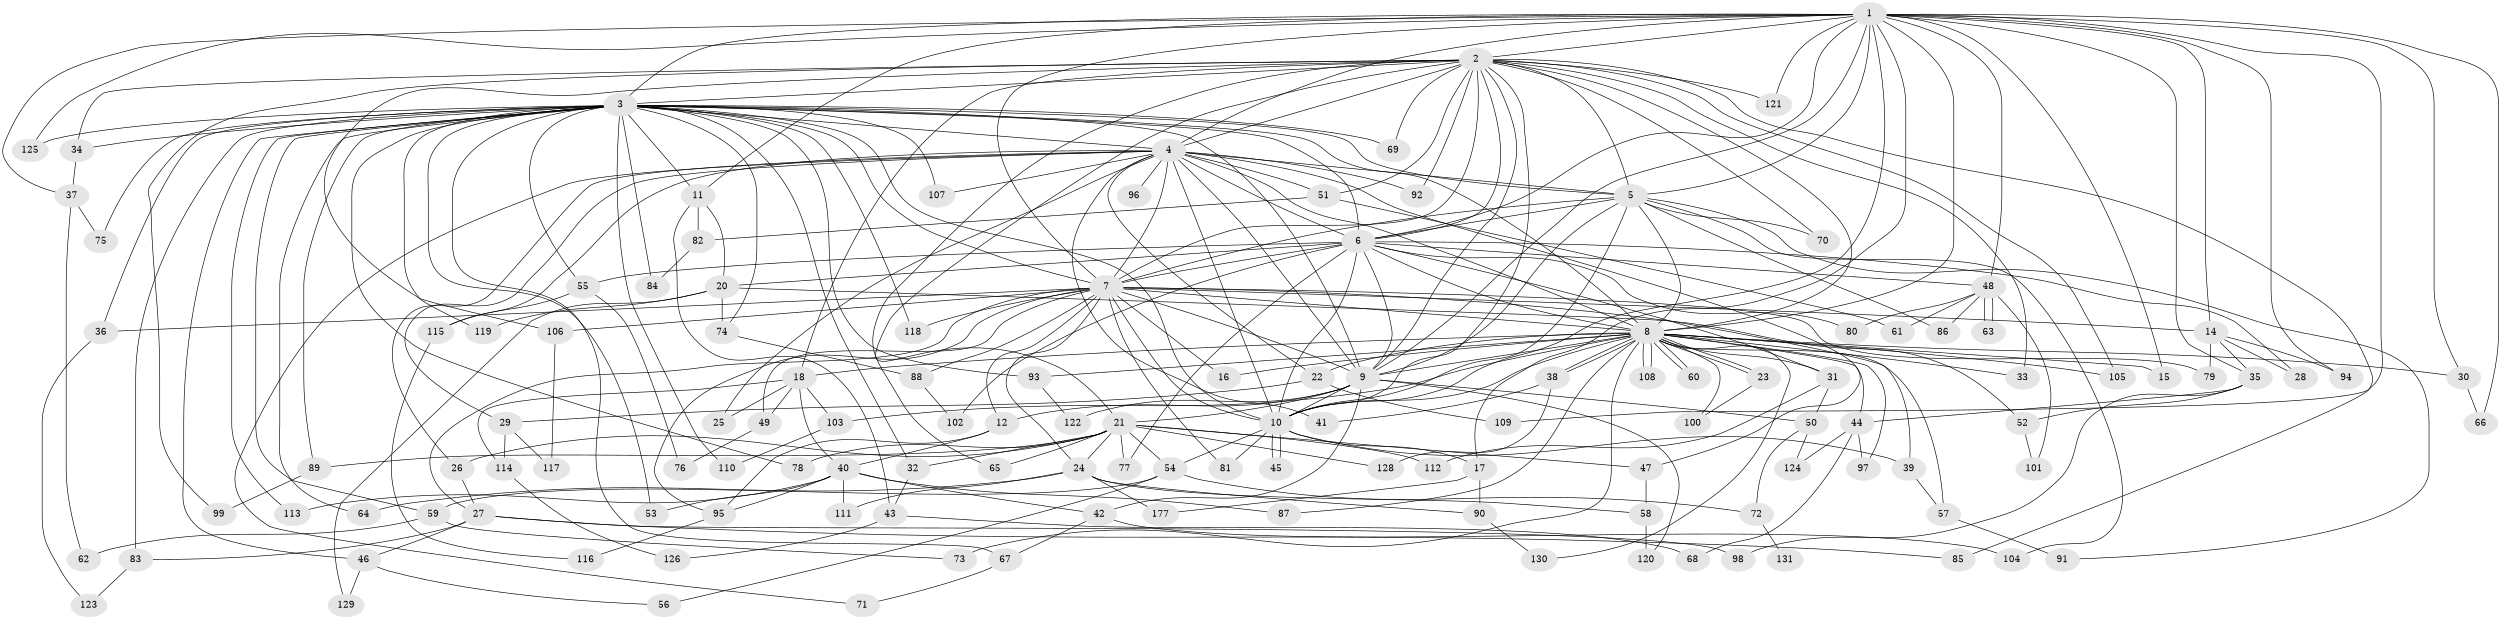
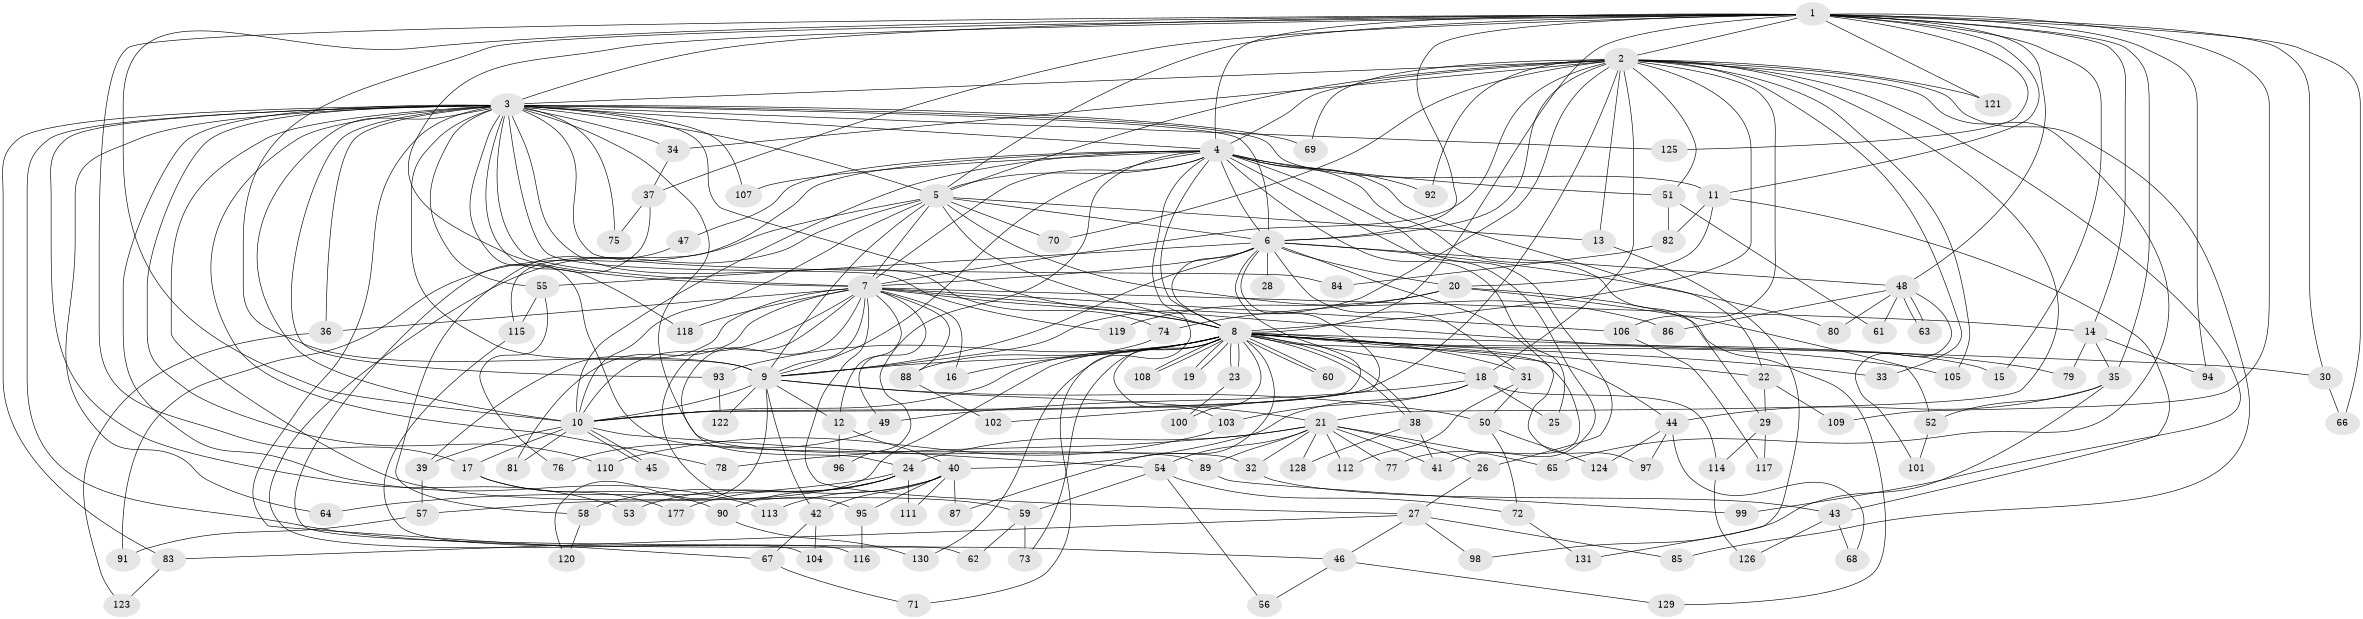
  graph {
    node [color=gray90 style=filled]
    1
    2
    3
    4
    5
    6
    7
    8
    9
    10
    11
    14
    15
    17
    30
    35
    37
    48
    66
    94
    109
    121
    125
+   13
    18
    21
    33
    34
    51
    65
    69
    70
    85
    92
    99
    105
    106
    32
    36
    46
    53
    55
    59
    64
    67
    74
    75
    78
    83
    84
    89
    93
    107
    110
    113
    118
    119
    22
    25
    26
    29
    41
    47
    71
    96
    115
    86
    91
    104
    20
    28
    31
    77
    80
    102
    12
    16
    24
    27
    39
    49
    79
    81
    88
    95
+   19
    23
    38
    44
    57
    60
    73
    87
    97
    100
    103
    108
    130
    42
    50
    120
    122
    45
    54
    43
    82
    90
    n108 [label=177]
    52
    98
    62
    61
    63
    101
    131
    40
    114
    112
    128
    117
    123
    129
    56
    76
    58
    116
    111
    68
    124
    72
    126
    1 -- 2
    1 -- 3
    1 -- 4
    1 -- 5
    1 -- 6
    1 -- 7
    1 -- 8
    1 -- 9
    1 -- 10
    1 -- 11
    1 -- 14
    1 -- 15
    1 -- 17
    1 -- 30
    1 -- 35
    1 -- 37
    1 -- 48
    1 -- 66
    1 -- 94
    1 -- 109
    1 -- 121
    1 -- 125
    2 -- 3
    2 -- 4
    2 -- 5
    2 -- 6
    2 -- 7
    2 -- 8
    2 -- 9
    2 -- 10
    2 -- 121
+   2 -- 13
    2 -- 18
    2 -- 21
    2 -- 33
    2 -- 34
    2 -- 51
    2 -- 65
    2 -- 69
    2 -- 70
    2 -- 85
    2 -- 92
    2 -- 99
    2 -- 105
    2 -- 106
    3 -- 4
    3 -- 5
    3 -- 6
    3 -- 7
    3 -- 8
    3 -- 9
    3 -- 10
    3 -- 11
    3 -- 125
    3 -- 34
    3 -- 69
    3 -- 32
    3 -- 36
    3 -- 46
    3 -- 53
    3 -- 55
    3 -- 59
    3 -- 64
    3 -- 67
    3 -- 74
    3 -- 75
    3 -- 78
    3 -- 83
    3 -- 84
    3 -- 89
    3 -- 93
    3 -- 107
    3 -- 110
    3 -- 113
    3 -- 118
    3 -- 119
    4 -- 5
    4 -- 6
    4 -- 7
    4 -- 8
    4 -- 9
    4 -- 10
    4 -- 51
    4 -- 92
    4 -- 107
    4 -- 22
    4 -- 25
    4 -- 26
    4 -- 29
    4 -- 41
    4 -- 47
    4 -- 71
    4 -- 96
    4 -- 115
    5 -- 6
    5 -- 7
    5 -- 8
    5 -- 9
    5 -- 10
+   5 -- 13
    5 -- 70
    5 -- 86
    5 -- 91
    5 -- 104
    6 -- 7
    6 -- 8
    6 -- 9
    6 -- 10
    6 -- 48
    6 -- 55
    6 -- 20
    6 -- 28
    6 -- 31
    6 -- 77
    6 -- 80
    6 -- 102
    7 -- 8
    7 -- 9
    7 -- 10
    7 -- 14
    7 -- 106
    7 -- 36
    7 -- 118
    7 -- 12
    7 -- 16
    7 -- 24
    7 -- 27
    7 -- 39
    7 -- 49
    7 -- 79
    7 -- 81
    7 -- 88
    7 -- 95
    8 -- 9
    8 -- 10
    8 -- 15
    8 -- 30
    8 -- 18
    8 -- 33
    8 -- 105
    8 -- 93
    8 -- 22
    8 -- 31
    8 -- 16
+   8 -- 19
+   8 -- 19
    8 -- 23
    8 -- 23
    8 -- 38
    8 -- 38
    8 -- 44
    8 -- 57
    8 -- 60
    8 -- 60
    8 -- 73
    8 -- 87
    8 -- 97
    8 -- 100
    8 -- 103
    8 -- 108
    8 -- 108
    8 -- 130
    9 -- 10
    9 -- 21
    9 -- 12
    9 -- 42
    9 -- 50
    9 -- 120
    9 -- 122
    10 -- 17
    10 -- 39
    10 -- 81
    10 -- 45
    10 -- 45
    10 -- 54
    11 -- 20
    11 -- 43
    11 -- 82
    14 -- 35
    14 -- 94
-   14 -- 28
    14 -- 79
    17 -- 90
    17 -- n108
    30 -- 66
    35 -- 44
    35 -- 52
    35 -- 98
    37 -- 75
    37 -- 62
    48 -- 86
    48 -- 80
    48 -- 61
    48 -- 63
    48 -- 63
    48 -- 101
+   13 -- 131
    18 -- 25
    18 -- 49
    18 -- 103
    18 -- 40
    18 -- 114
    21 -- 65
    21 -- 32
    21 -- 78
    21 -- 89
    21 -- 26
-   21 -- 47
+   21 -- 41
    21 -- 77
    21 -- 24
    21 -- 54
    21 -- 112
    21 -- 128
    34 -- 37
    51 -- 82
    51 -- 61
    106 -- 117
    32 -- 43
    36 -- 123
    46 -- 129
    46 -- 56
    55 -- 115
    55 -- 76
    59 -- 73
    59 -- 62
    67 -- 71
    74 -- 88
    83 -- 123
    89 -- 99
    93 -- 122
    22 -- 109
    22 -- 29
    26 -- 27
    29 -- 114
    29 -- 117
    47 -- 58
    115 -- 116
    20 -- 74
    20 -- 119
    20 -- 52
    20 -- 129
    31 -- 50
    31 -- 112
-   12 -- 95
+   12 -- 96
    12 -- 40
    24 -- 64
    24 -- 90
    24 -- n108
    24 -- 58
    24 -- 111
    27 -- 85
    27 -- 46
    27 -- 83
    27 -- 98
    39 -- 57
    49 -- 76
    88 -- 102
    95 -- 116
    23 -- 100
    38 -- 41
    38 -- 128
    44 -- 97
    44 -- 68
    44 -- 124
    57 -- 91
    103 -- 110
    42 -- 67
    42 -- 104
    50 -- 124
    50 -- 72
    54 -- 59
    54 -- 56
    54 -- 72
    43 -- 68
    43 -- 126
    82 -- 84
    90 -- 130
    52 -- 101
    40 -- 53
    40 -- 113
    40 -- 95
    40 -- 87
    40 -- 42
    40 -- 111
    114 -- 126
    58 -- 120
    72 -- 131
  }
